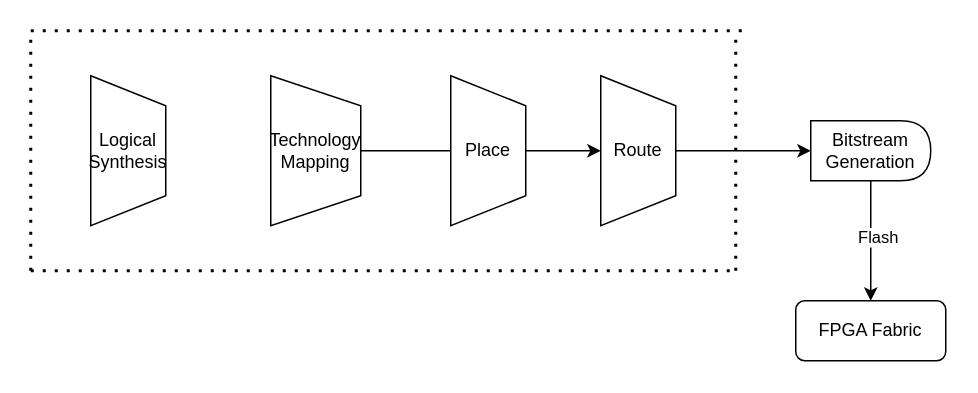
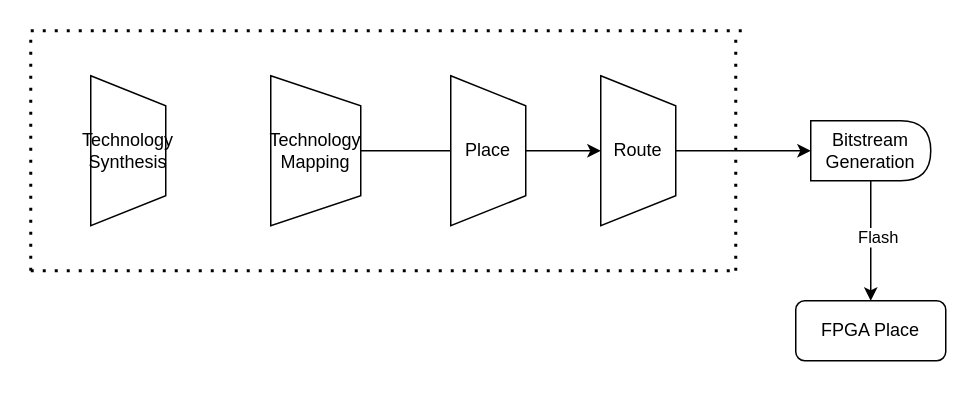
  <mxCell id="0" />
  <mxCell id="1" parent="0" />
- <mxCell id="2" value="Logical Synthesis" style="shape=trapezoid;perimeter=trapezoidPerimeter;whiteSpace=wrap;html=1;fixedSize=1;direction=south;" vertex="1" parent="1"><mxGeometry x="60" y="50" width="50" height="100" as="geometry" /></mxCell>
+ <mxCell id="2" value="Technology Synthesis" style="shape=trapezoid;perimeter=trapezoidPerimeter;whiteSpace=wrap;html=1;fixedSize=1;direction=south;" vertex="1" parent="1"><mxGeometry x="60" y="50" width="50" height="100" as="geometry" /></mxCell>
  <mxCell id="3" style="edgeStyle=orthogonalEdgeStyle;rounded=0;orthogonalLoop=1;jettySize=auto;html=1;exitX=0.5;exitY=0;exitDx=0;exitDy=0;entryX=0.5;entryY=1;entryDx=0;entryDy=0;endArrow=none;" edge="1" parent="1" source="4" target="6"><mxGeometry relative="1" as="geometry" /></mxCell>
  <mxCell id="4" value="Technology Mapping" style="shape=trapezoid;perimeter=trapezoidPerimeter;whiteSpace=wrap;html=1;fixedSize=1;direction=south;" vertex="1" parent="1"><mxGeometry x="180" y="50" width="60" height="100" as="geometry" /></mxCell>
  <mxCell id="5" value="" style="edgeStyle=orthogonalEdgeStyle;rounded=0;orthogonalLoop=1;jettySize=auto;html=1;" edge="1" parent="1" source="6" target="8"><mxGeometry relative="1" as="geometry" /></mxCell>
  <mxCell id="6" value="Place" style="shape=trapezoid;perimeter=trapezoidPerimeter;whiteSpace=wrap;html=1;fixedSize=1;direction=south;" vertex="1" parent="1"><mxGeometry x="300" y="50" width="50" height="100" as="geometry" /></mxCell>
  <mxCell id="7" value="" style="edgeStyle=orthogonalEdgeStyle;rounded=0;orthogonalLoop=1;jettySize=auto;html=1;" edge="1" parent="1" source="8" target="15"><mxGeometry relative="1" as="geometry" /></mxCell>
  <mxCell id="8" value="Route" style="shape=trapezoid;perimeter=trapezoidPerimeter;whiteSpace=wrap;html=1;fixedSize=1;direction=south;" vertex="1" parent="1"><mxGeometry x="400" y="50" width="50" height="100" as="geometry" /></mxCell>
  <mxCell id="9" value="" style="endArrow=none;dashed=1;html=1;dashPattern=1 3;strokeWidth=2;rounded=0;" edge="1" parent="1"><mxGeometry width="50" height="50" relative="1" as="geometry"><mxPoint x="20" y="20" as="sourcePoint" /><mxPoint x="500" y="20" as="targetPoint" /></mxGeometry></mxCell>
  <mxCell id="10" value="" style="endArrow=none;dashed=1;html=1;dashPattern=1 3;strokeWidth=2;rounded=0;" edge="1" parent="1"><mxGeometry width="50" height="50" relative="1" as="geometry"><mxPoint x="20" y="180" as="sourcePoint" /><mxPoint x="20" y="20" as="targetPoint" /></mxGeometry></mxCell>
  <mxCell id="11" value="" style="endArrow=none;dashed=1;html=1;dashPattern=1 3;strokeWidth=2;rounded=0;" edge="1" parent="1"><mxGeometry width="50" height="50" relative="1" as="geometry"><mxPoint x="490" y="180" as="sourcePoint" /><mxPoint x="490" y="20" as="targetPoint" /></mxGeometry></mxCell>
  <mxCell id="12" value="" style="endArrow=none;dashed=1;html=1;dashPattern=1 3;strokeWidth=2;rounded=0;" edge="1" parent="1"><mxGeometry width="50" height="50" relative="1" as="geometry"><mxPoint x="20" y="180" as="sourcePoint" /><mxPoint x="490" y="180" as="targetPoint" /></mxGeometry></mxCell>
  <mxCell id="13" value="" style="edgeStyle=orthogonalEdgeStyle;rounded=0;orthogonalLoop=1;jettySize=auto;html=1;" edge="1" parent="1" source="15" target="16"><mxGeometry relative="1" as="geometry" /></mxCell>
  <mxCell id="14" value="Flash" style="edgeLabel;html=1;align=center;verticalAlign=middle;resizable=0;points=[];" vertex="1" connectable="0" parent="13"><mxGeometry x="-0.075" y="4" relative="1" as="geometry"><mxPoint as="offset" /></mxGeometry></mxCell>
  <mxCell id="15" value="Bitstream Generation" style="shape=delay;whiteSpace=wrap;html=1;" vertex="1" parent="1"><mxGeometry x="540" y="80" width="80" height="40" as="geometry" /></mxCell>
- <mxCell id="16" value="FPGA Fabric" style="rounded=1;whiteSpace=wrap;html=1;" vertex="1" parent="1"><mxGeometry x="530" y="200" width="100" height="40" as="geometry" /></mxCell>
+ <mxCell id="16" value="FPGA Place" style="rounded=1;whiteSpace=wrap;html=1;" vertex="1" parent="1"><mxGeometry x="530" y="200" width="100" height="40" as="geometry" /></mxCell>
